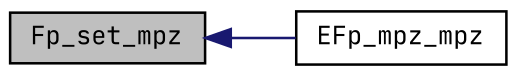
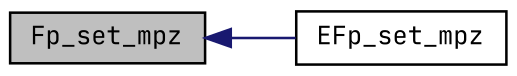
  digraph {
    rankdir=LR
    fontname="JetBrains Mono"
    node [color=black fontname="JetBrains Mono" fontsize=10 shape=record style=filled]
    n1 [fillcolor=grey75 fontcolor=black height=0.2 label=Fp_set_mpz width=0.4]
-   n2 [fillcolor=white height=0.2 label=EFp_mpz_mpz width=0.4]
+   n2 [fillcolor=white height=0.2 label=EFp_set_mpz width=0.4]
    n1 -> n2 [color=midnightblue dir=back fontname="JetBrains Mono" fontsize=10 labelfontname=Helvetica labelfontsize=10 style=solid]
  }
